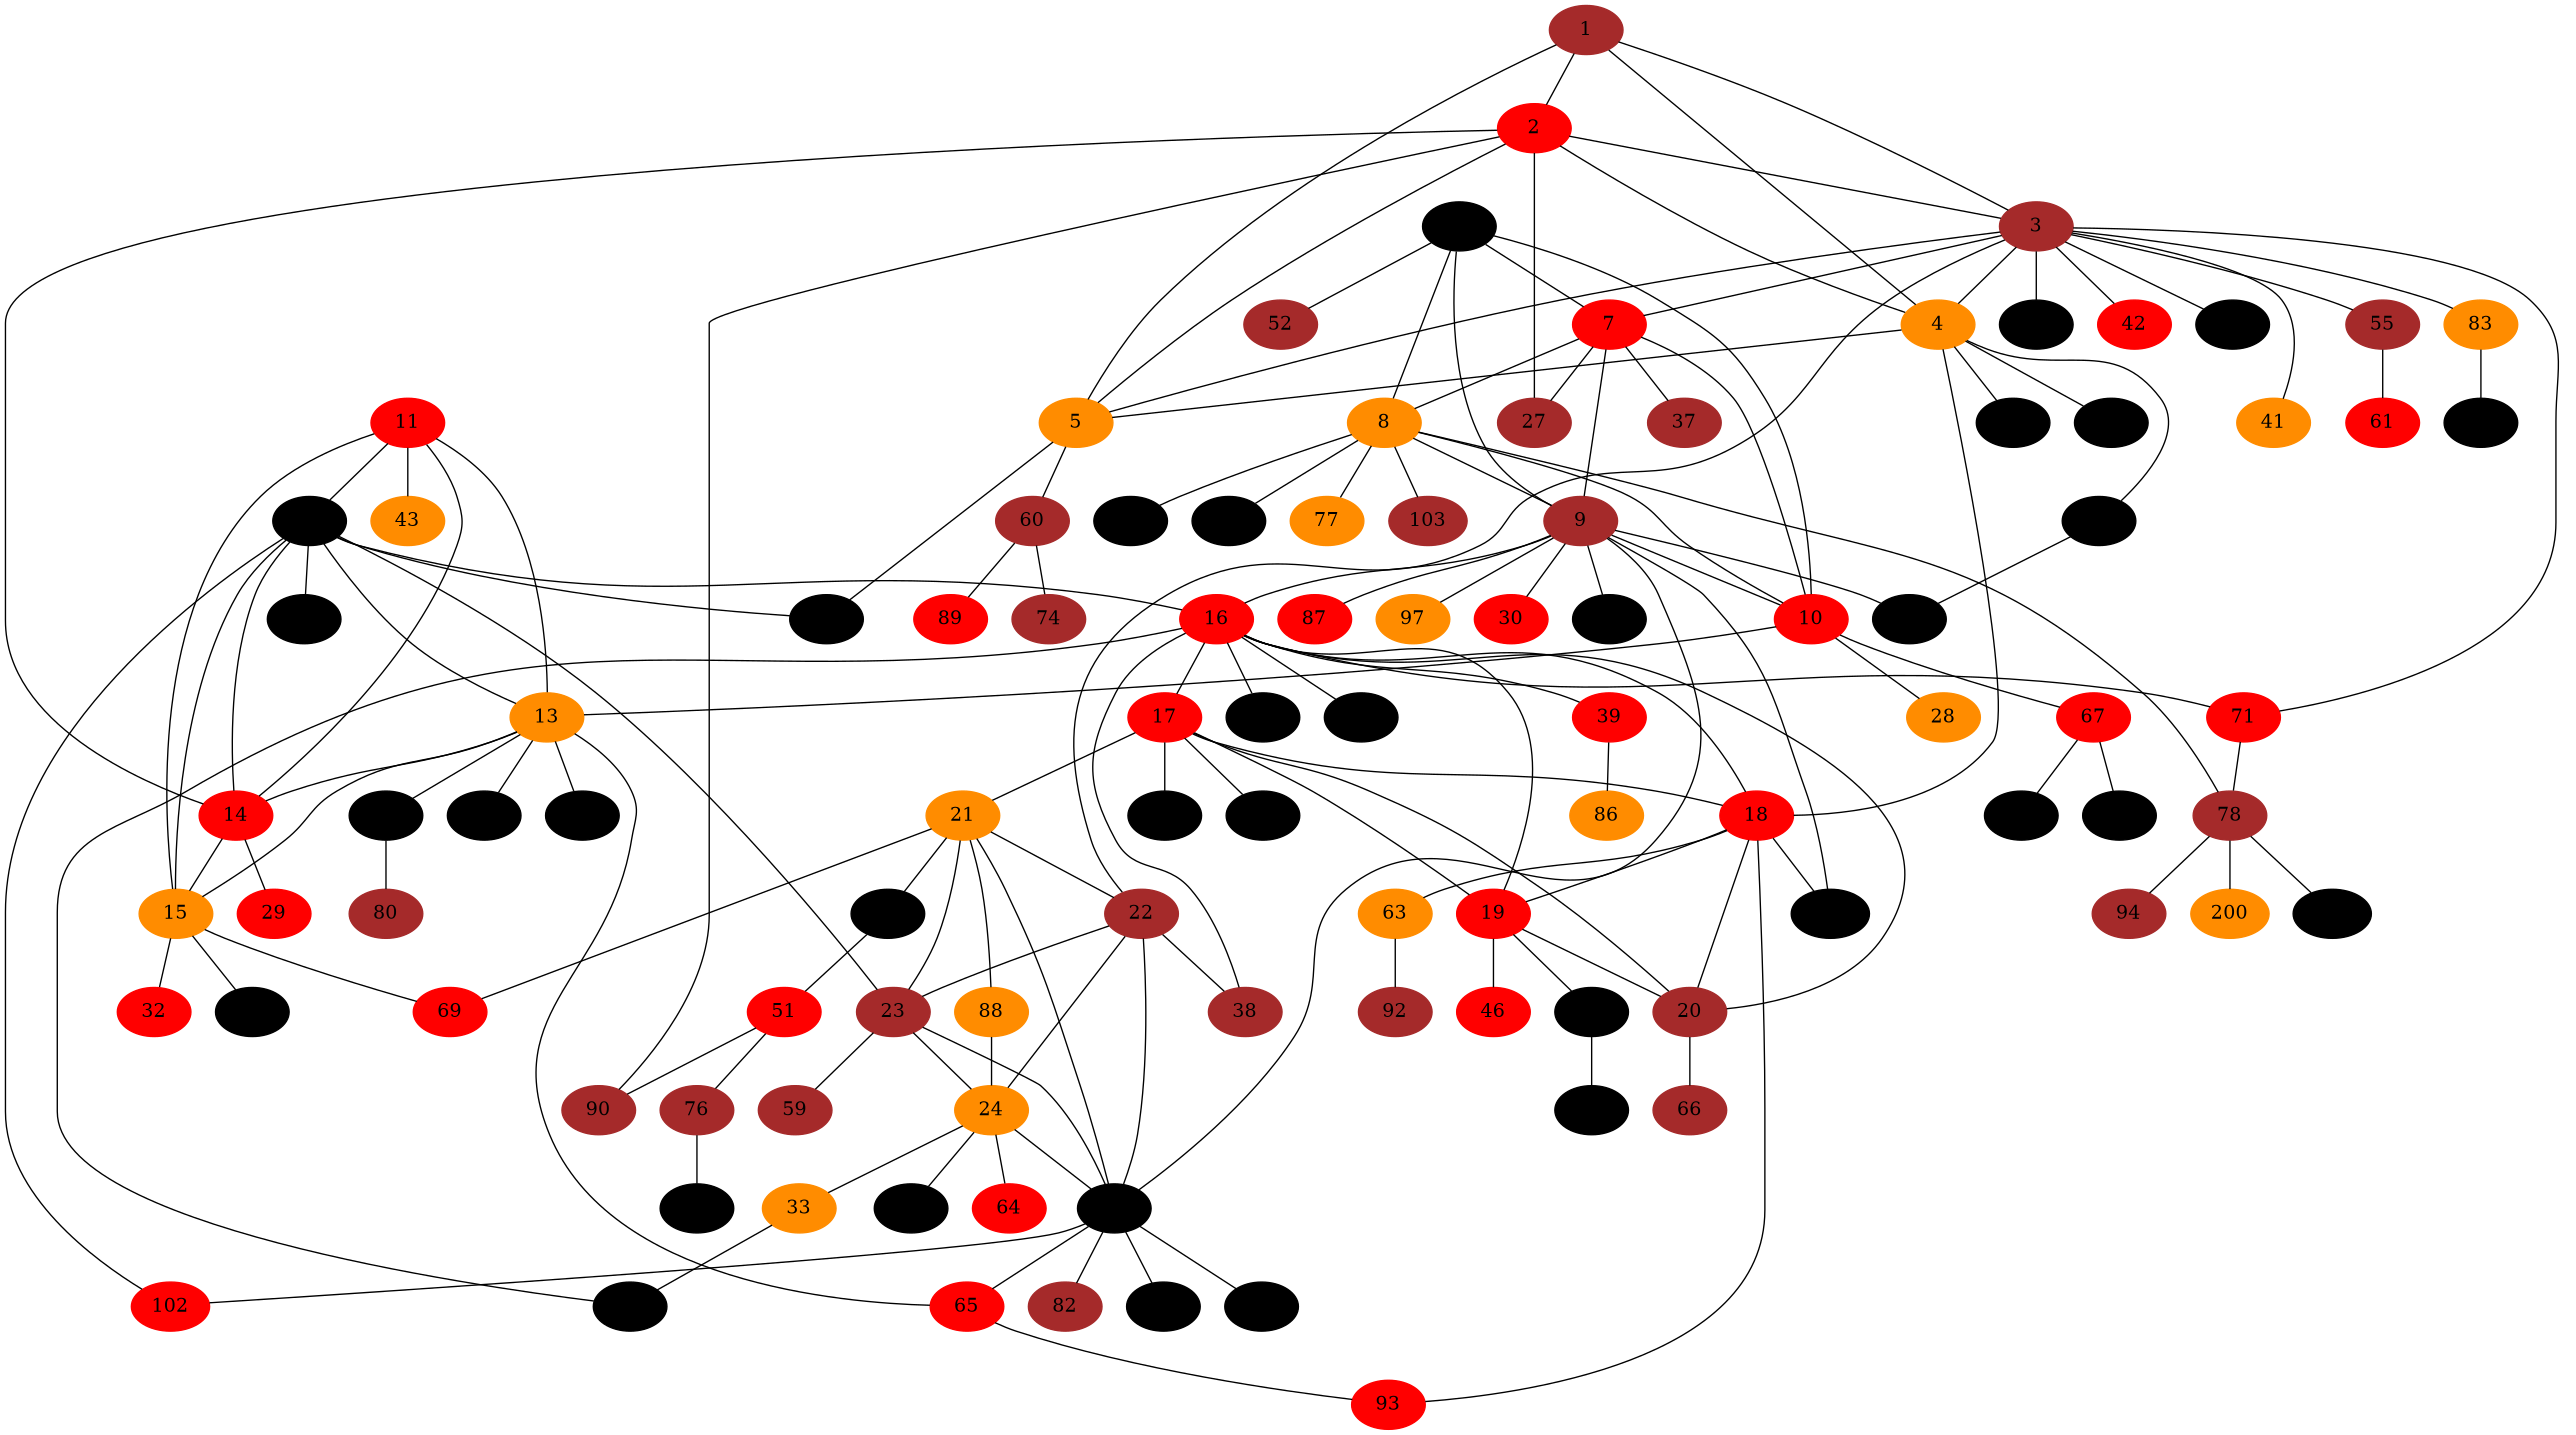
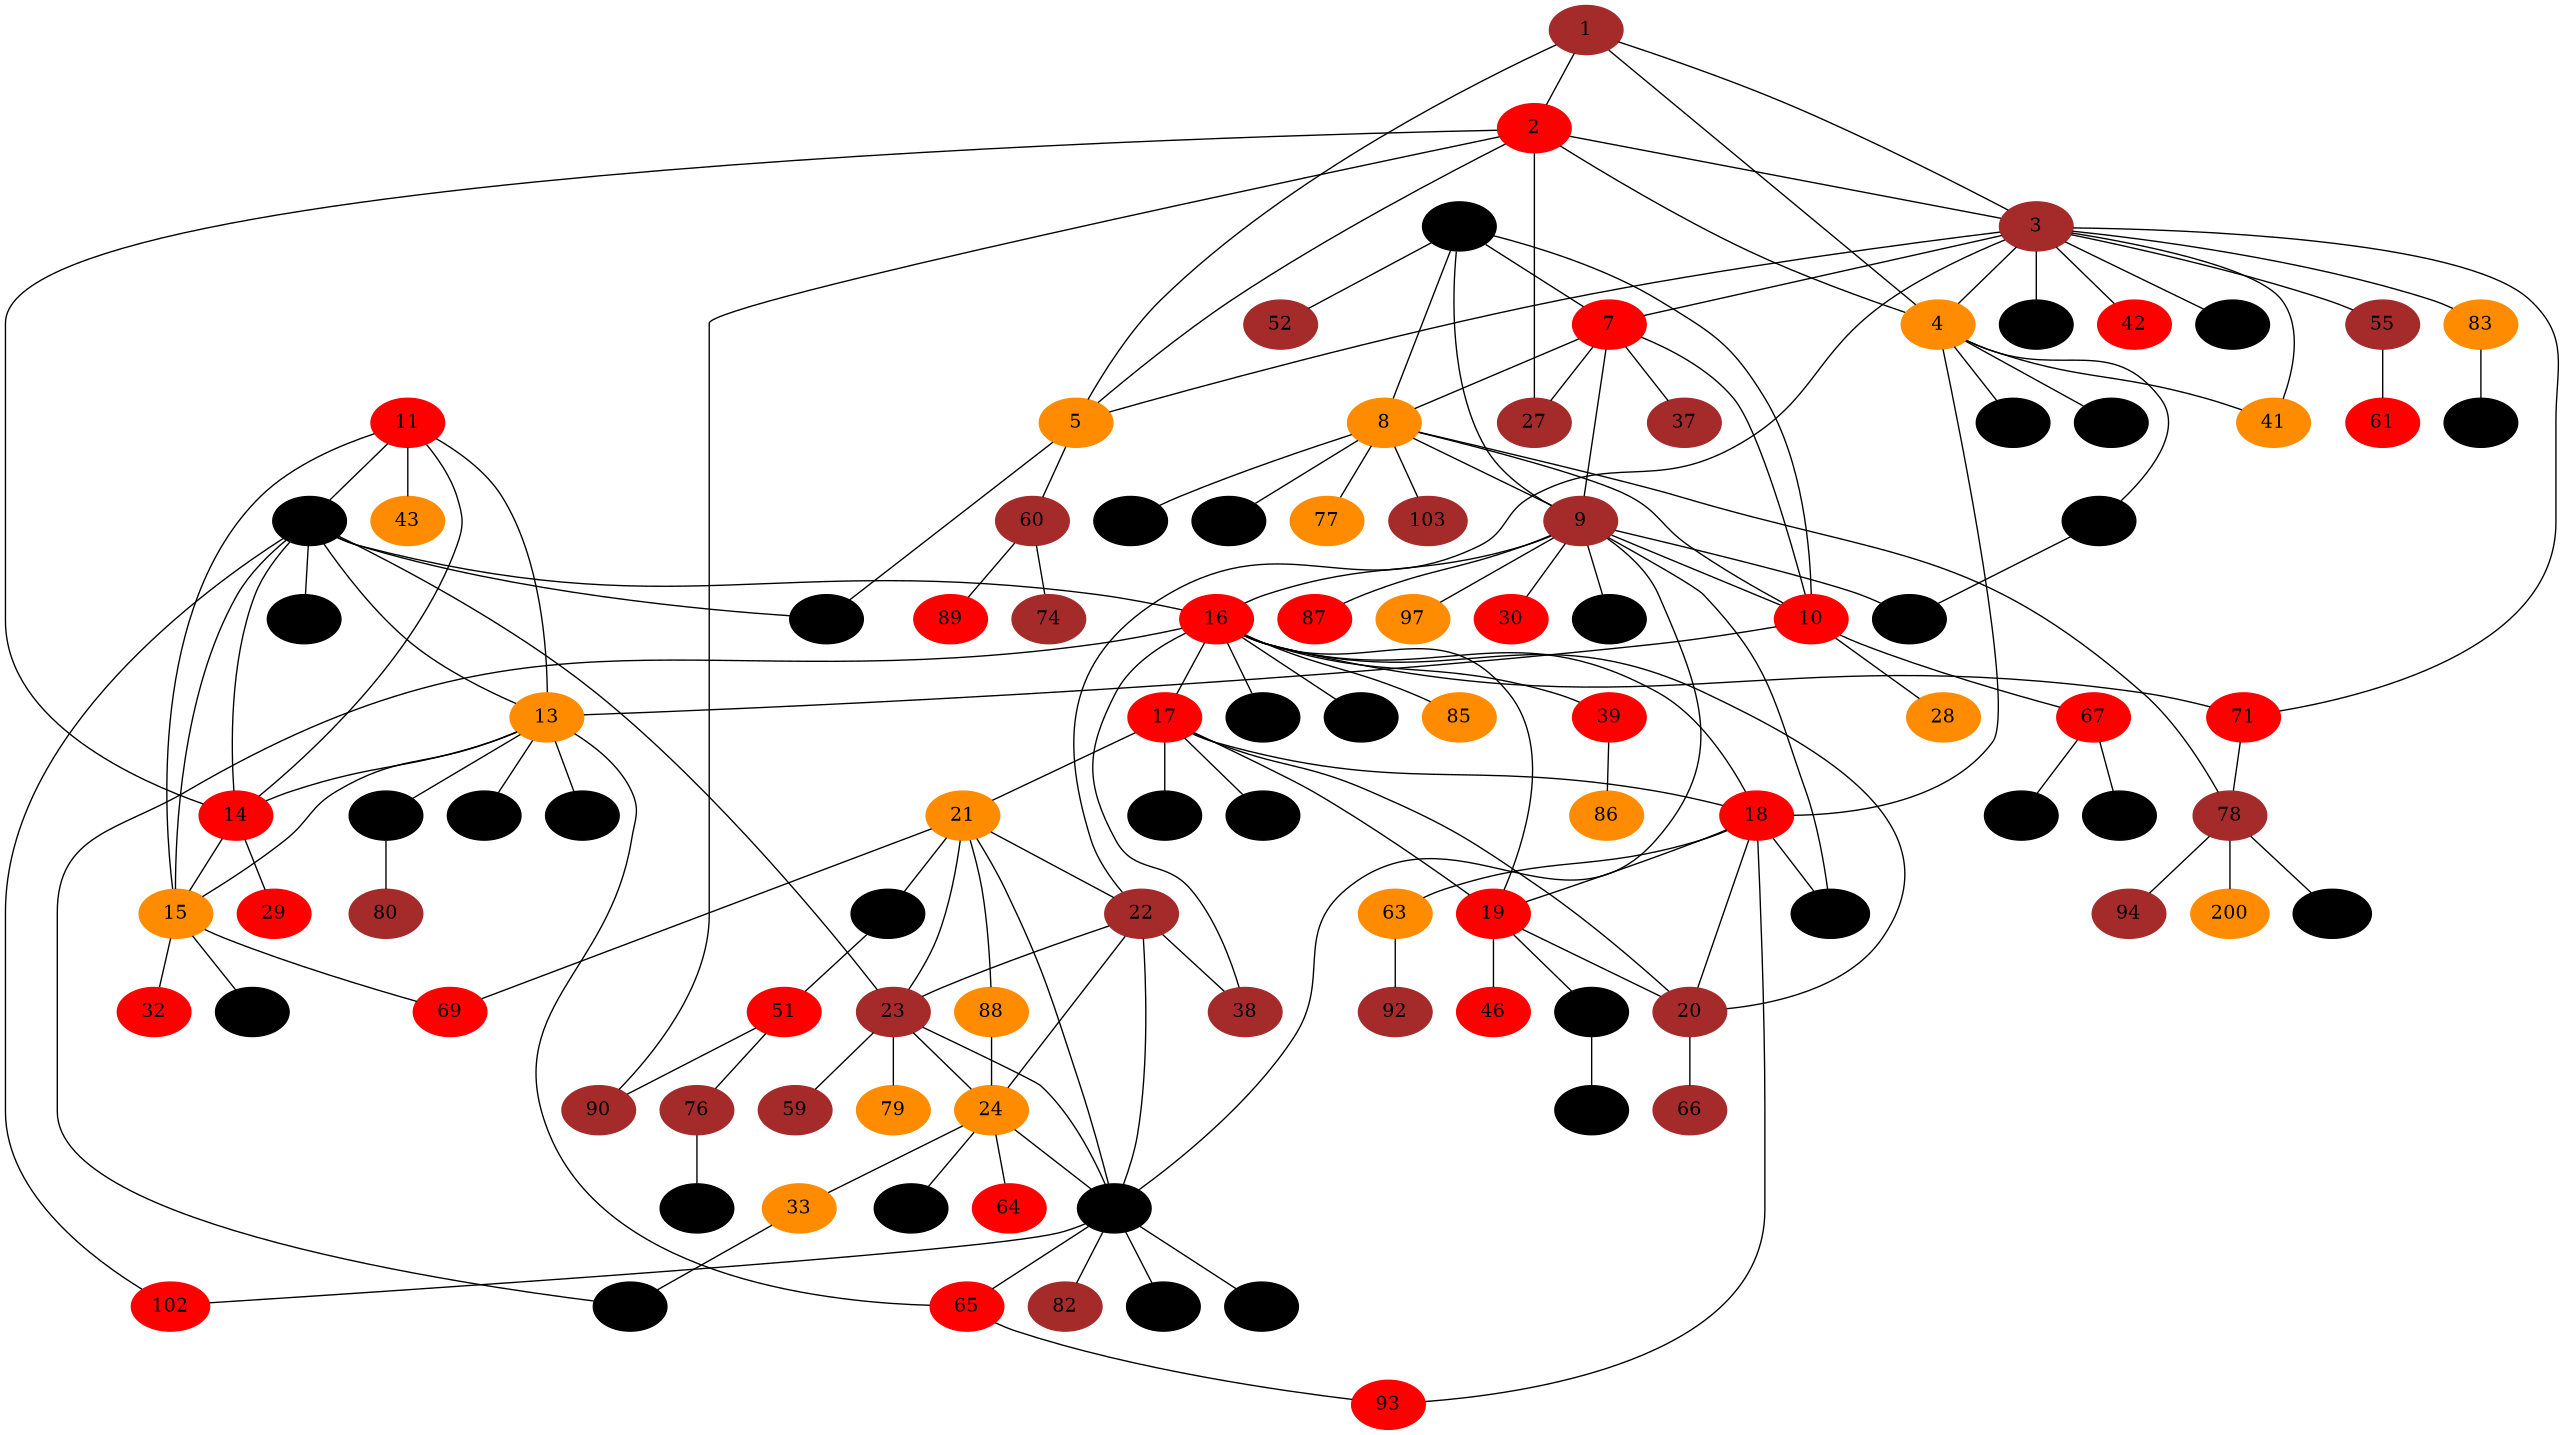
  graph {
    node [color=black style=filled]
    1 [color=brown]
    2 [color=red]
    3 [color=brown]
    4 [color=darkorange]
    5 [color=darkorange]
    14 [color=red]
    27 [color=brown]
    90 [color=brown]
    7 [color=red]
    22 [color=brown]
    26
    41 [color=darkorange]
    42 [color=red]
    45
    55 [color=brown]
    71 [color=red]
    83 [color=darkorange]
    18 [color=red]
    35
    54
    81
    60 [color=brown]
    99
    15 [color=darkorange]
    29 [color=red]
    8 [color=darkorange]
    9 [color=brown]
    10 [color=red]
    37 [color=brown]
    25
    23 [color=brown]
    38 [color=brown]
    24 [color=darkorange]
    61 [color=red]
    78 [color=brown]
    84
    101
    19 [color=red]
    20 [color=brown]
    63 [color=darkorange]
    93 [color=red]
    91
    74 [color=brown]
    89 [color=red]
    6
    52 [color=brown]
    31
    36
    77 [color=darkorange]
    103 [color=brown]
    16 [color=red]
    30 [color=red]
    34
    87 [color=red]
    97 [color=darkorange]
    13 [color=darkorange]
    28 [color=darkorange]
    67 [color=red]
    94 [color=brown]
    n60 [color=darkorange label=200]
    104
    17 [color=red]
    39 [color=red]
    53
    68
+   85 [color=darkorange]
    96
    102 [color=red]
    65 [color=red]
    40
    82 [color=brown]
    95
    44
    57
    58
    72
    73
    11 [color=red]
    12
    43 [color=darkorange]
    75
    32 [color=red]
    69 [color=red]
    70
    59 [color=brown]
+   79 [color=darkorange]
    80 [color=brown]
    21 [color=darkorange]
    48
    50
    46 [color=red]
    47
    66 [color=brown]
    86 [color=darkorange]
    49
    88 [color=darkorange]
    92 [color=brown]
    56
    33 [color=darkorange]
    62
    64 [color=red]
    51 [color=red]
    76 [color=brown]
    98
    1 -- 2
    1 -- 3
    1 -- 4
    1 -- 5
    2 -- 3
    2 -- 4
    2 -- 5
    2 -- 14
    2 -- 27
    2 -- 90
    3 -- 4
    3 -- 5
    3 -- 7
    3 -- 22
    3 -- 26
    3 -- 41
    3 -- 42
    3 -- 45
    3 -- 55
    3 -- 71
    3 -- 83
-   4 -- 5
+   4 -- 41
    4 -- 18
    4 -- 35
    4 -- 54
    4 -- 81
    5 -- 60
    5 -- 99
    14 -- 15
    14 -- 29
    7 -- 27
    7 -- 8
    7 -- 9
    7 -- 10
    7 -- 37
    22 -- 25
    22 -- 23
    22 -- 38
    22 -- 24
    55 -- 61
    71 -- 78
    83 -- 84
    18 -- 101
    18 -- 19
    18 -- 20
    18 -- 63
    18 -- 93
    81 -- 91
    60 -- 74
    60 -- 89
    15 -- 32
    15 -- 69
    15 -- 70
    8 -- 9
    8 -- 10
    8 -- 78
    8 -- 31
    8 -- 36
    8 -- 77
    8 -- 103
    9 -- 10
    9 -- 25
    9 -- 101
    9 -- 91
    9 -- 16
    9 -- 30
    9 -- 34
    9 -- 87
    9 -- 97
    10 -- 13
    10 -- 28
    10 -- 67
    25 -- 102
    25 -- 65
    25 -- 40
    25 -- 82
    25 -- 95
    23 -- 25
    23 -- 24
    23 -- 59
+   23 -- 79
    24 -- 25
    24 -- 33
    24 -- 62
    24 -- 64
    78 -- 94
    78 -- n60
    78 -- 104
    19 -- 20
    19 -- 46
    19 -- 47
    20 -- 66
    63 -- 92
    6 -- 7
    6 -- 8
    6 -- 9
    6 -- 10
    6 -- 52
    16 -- 71
    16 -- 18
    16 -- 38
    16 -- 19
    16 -- 20
    16 -- 17
    16 -- 39
    16 -- 53
    16 -- 68
+   16 -- 85
    16 -- 96
    13 -- 14
    13 -- 15
    13 -- 65
    13 -- 44
    13 -- 57
    13 -- 58
    67 -- 72
    67 -- 73
    17 -- 18
    17 -- 19
    17 -- 20
    17 -- 21
    17 -- 48
    17 -- 50
    39 -- 86
    65 -- 93
    58 -- 80
    11 -- 14
    11 -- 15
    11 -- 13
    11 -- 12
    11 -- 43
    12 -- 14
    12 -- 99
    12 -- 15
    12 -- 23
    12 -- 16
    12 -- 13
    12 -- 102
    12 -- 75
    21 -- 22
    21 -- 25
    21 -- 23
    21 -- 69
    21 -- 49
    21 -- 88
    47 -- 56
    49 -- 51
    88 -- 24
    33 -- 96
    51 -- 90
    51 -- 76
    76 -- 98
  }
